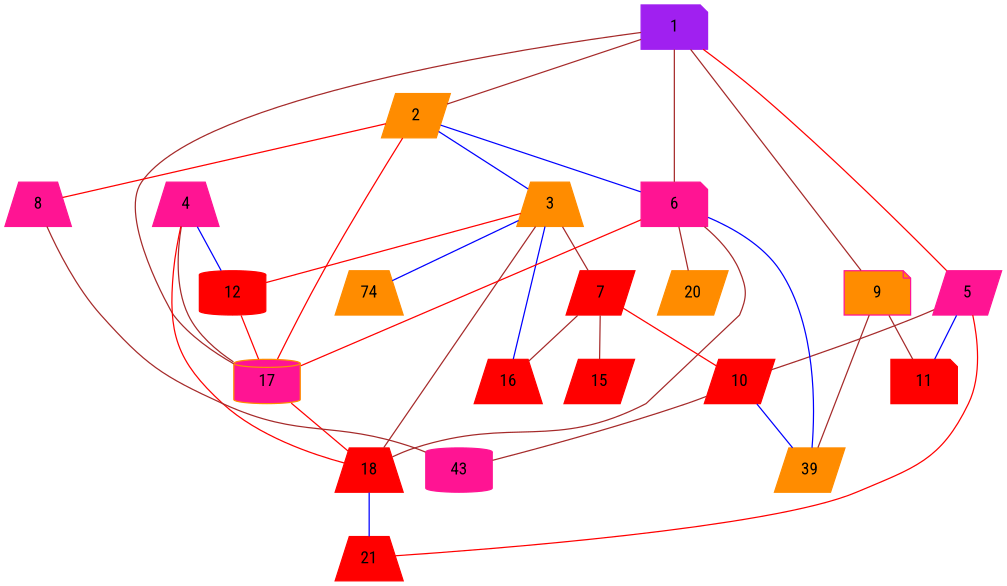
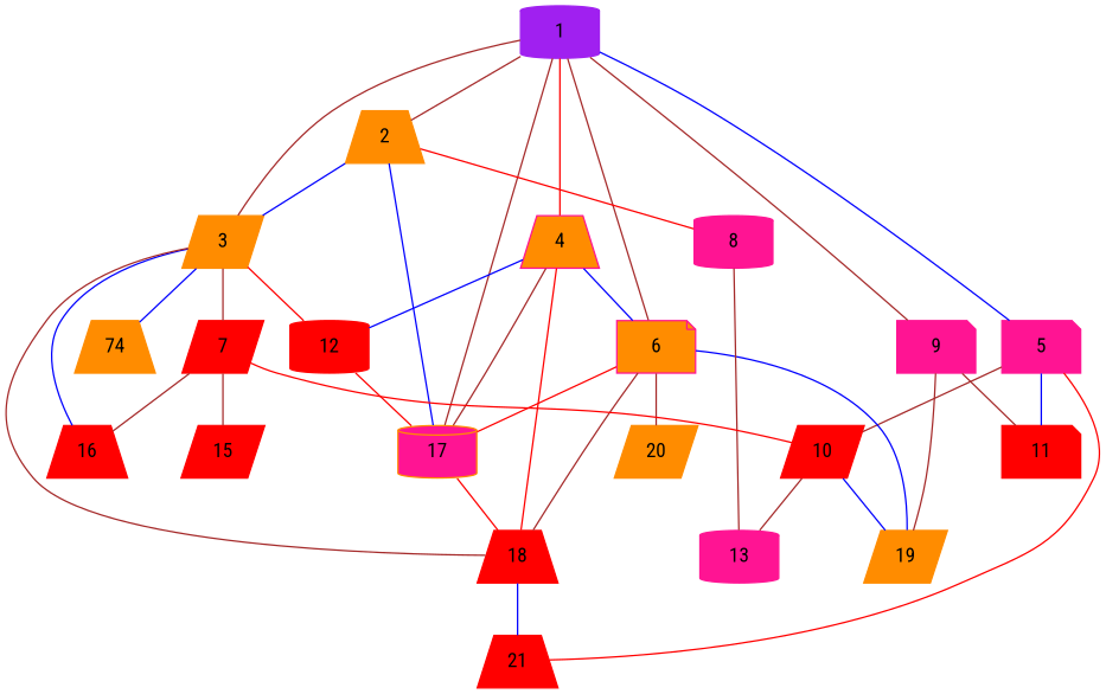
  graph {
    fontname="Roboto Condensed"
    node [color=red fontname="Roboto Condensed" shape=parallelogram style=filled]
    edge [color=brown fontname="Roboto Condensed" weight=1.0]
-   1 [color=purple shape=note]
-   2 [color=darkorange]
-   3 [color=darkorange shape=trapezium]
-   4 [color=deeppink shape=trapezium]
-   5 [color=deeppink]
-   6 [color=deeppink shape=note]
-   9 [color=deeppink shape=note fillcolor=darkorange]
+   1 [color=purple shape=cylinder]
+   2 [color=darkorange shape=trapezium]
+   3 [color=darkorange]
+   4 [color=deeppink shape=trapezium fillcolor=darkorange]
+   5 [color=deeppink shape=note]
+   6 [color=deeppink shape=note fillcolor=darkorange]
+   9 [color=deeppink shape=note]
    17 [color=darkorange fillcolor=deeppink shape=cylinder]
-   8 [color=deeppink shape=trapezium]
+   8 [color=deeppink shape=cylinder]
    7
    12 [shape=cylinder]
    n12 [color=darkorange label=74 shape=trapezium]
    16 [shape=trapezium]
    18 [shape=trapezium]
    10
    11 [shape=note]
    21 [shape=trapezium]
-   19 [color=darkorange label=39]
+   19 [color=darkorange]
    20 [color=darkorange]
-   13 [color=deeppink shape=cylinder label=43]
+   13 [color=deeppink shape=cylinder]
    15
    1 -- 2 [weight=2.0]
-   1 -- 5 [color=red]
+   1 -- 3
+   1 -- 4 [color=red]
+   1 -- 5 [color=blue]
    1 -- 6 [weight=3.0]
    1 -- 9
    1 -- 17 [weight=2.0]
    2 -- 3 [color=blue]
-   2 -- 6 [color=blue]
-   2 -- 17 [color=red weight=2.0]
+   4 -- 6 [color=blue]
+   2 -- 17 [color=blue weight=2.0]
    2 -- 8 [color=red weight=2.0]
    3 -- 7 [weight=5.0]
    3 -- 12 [color=red]
    3 -- n12 [color=blue]
    3 -- 16 [color=blue]
    3 -- 18
    4 -- 17
    4 -- 12 [color=blue]
    4 -- 18 [color=red]
    5 -- 10 [weight=3.0]
    5 -- 11 [color=blue]
    5 -- 21 [color=red]
    6 -- 17 [color=red]
    6 -- 18
    6 -- 19 [color=blue]
    6 -- 20 [weight=2.0]
    9 -- 11 [weight=3.0]
    9 -- 19
    17 -- 18 [color=red]
    8 -- 13 [weight=2.0]
    7 -- 16
    7 -- 10 [color=red]
    7 -- 15
    12 -- 17 [color=red]
    18 -- 21 [color=blue weight=2.0]
    10 -- 19 [color=blue]
    10 -- 13
  }
